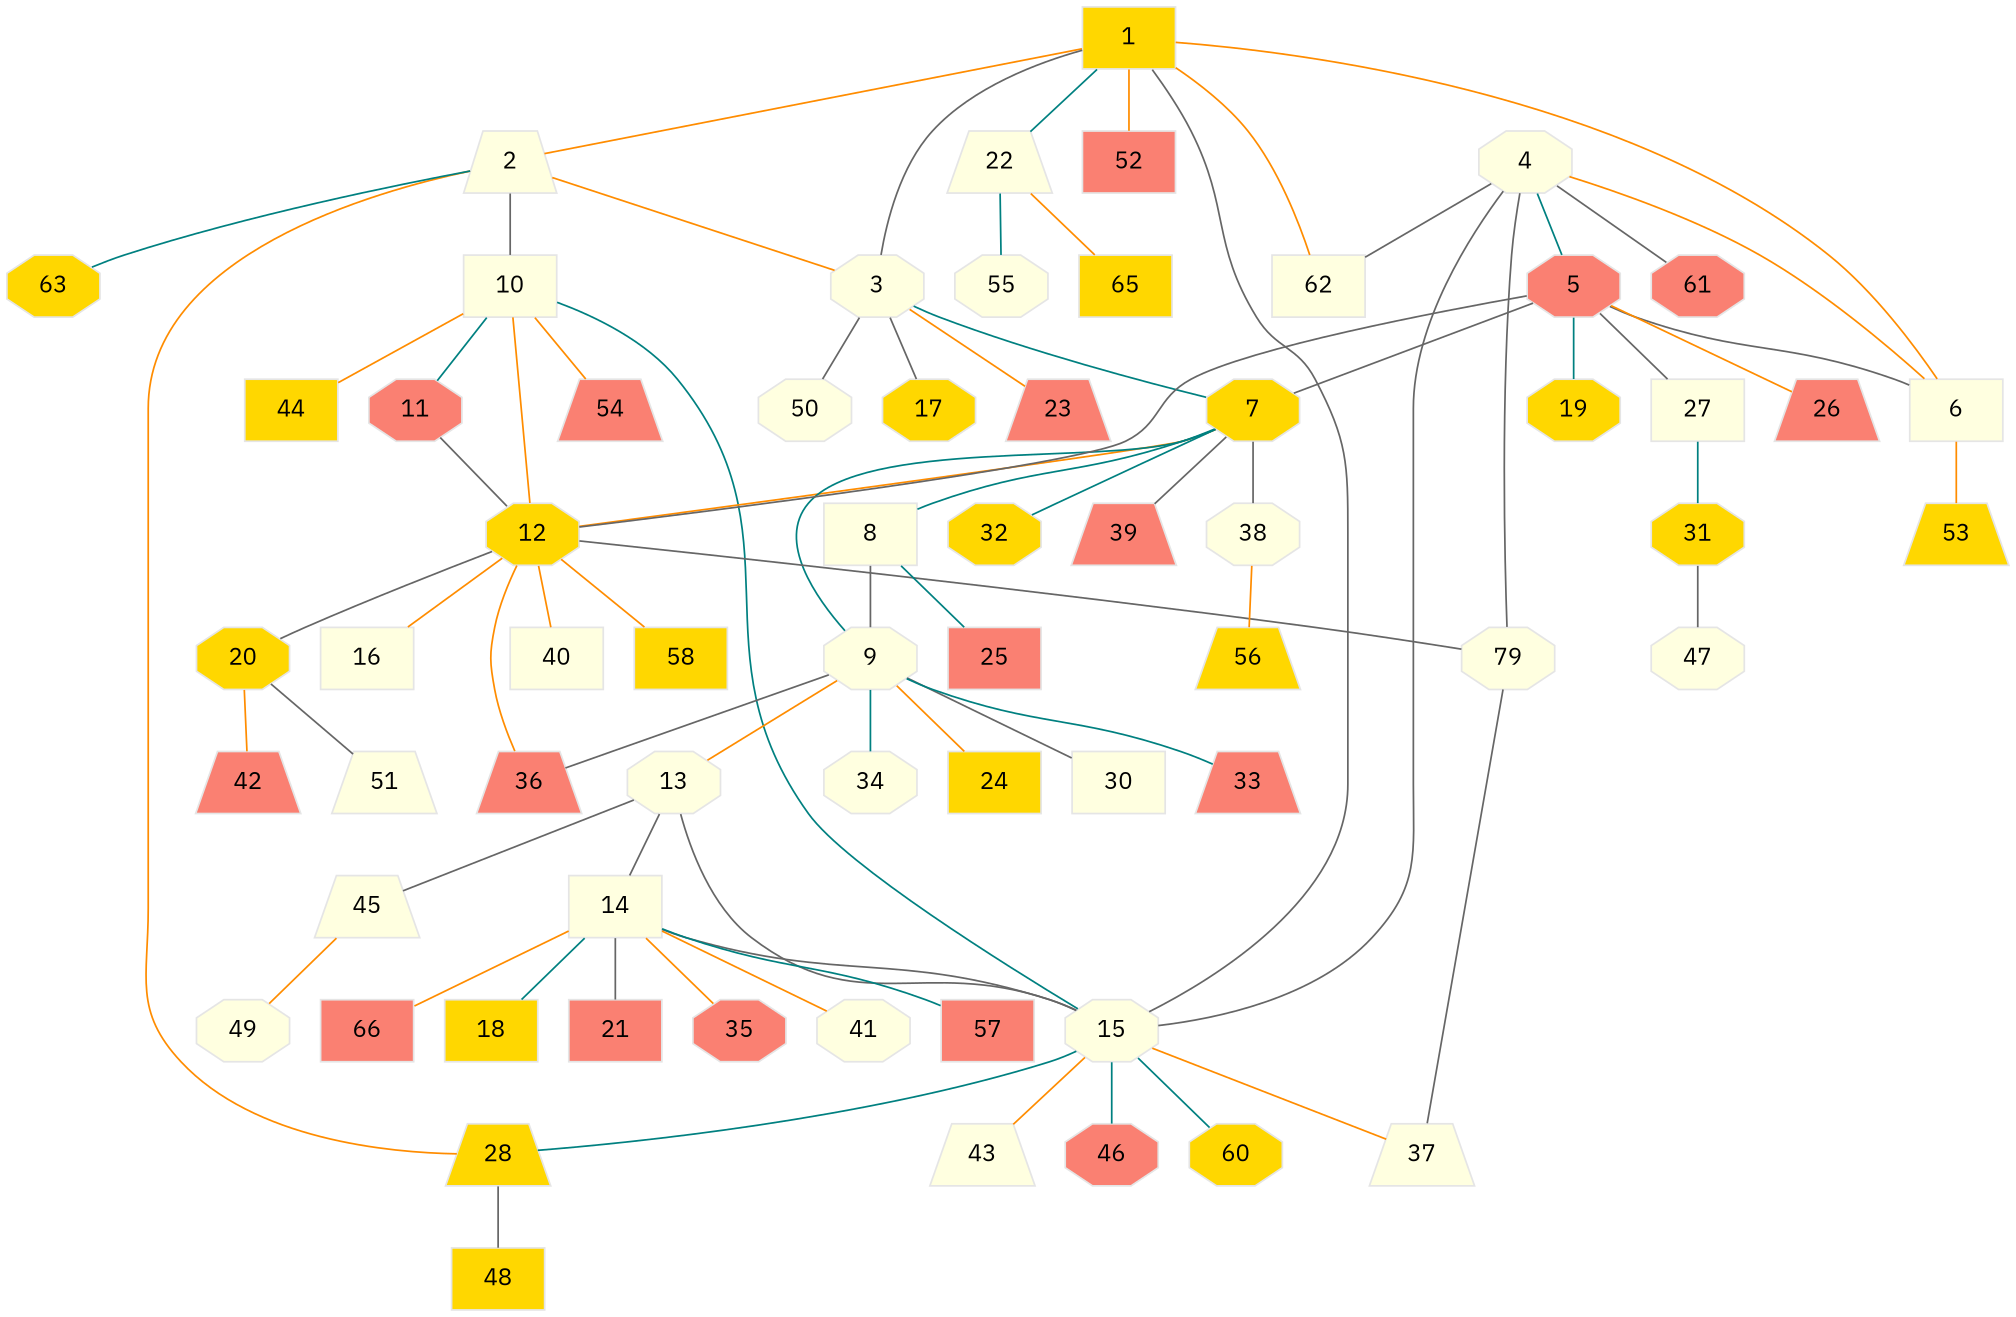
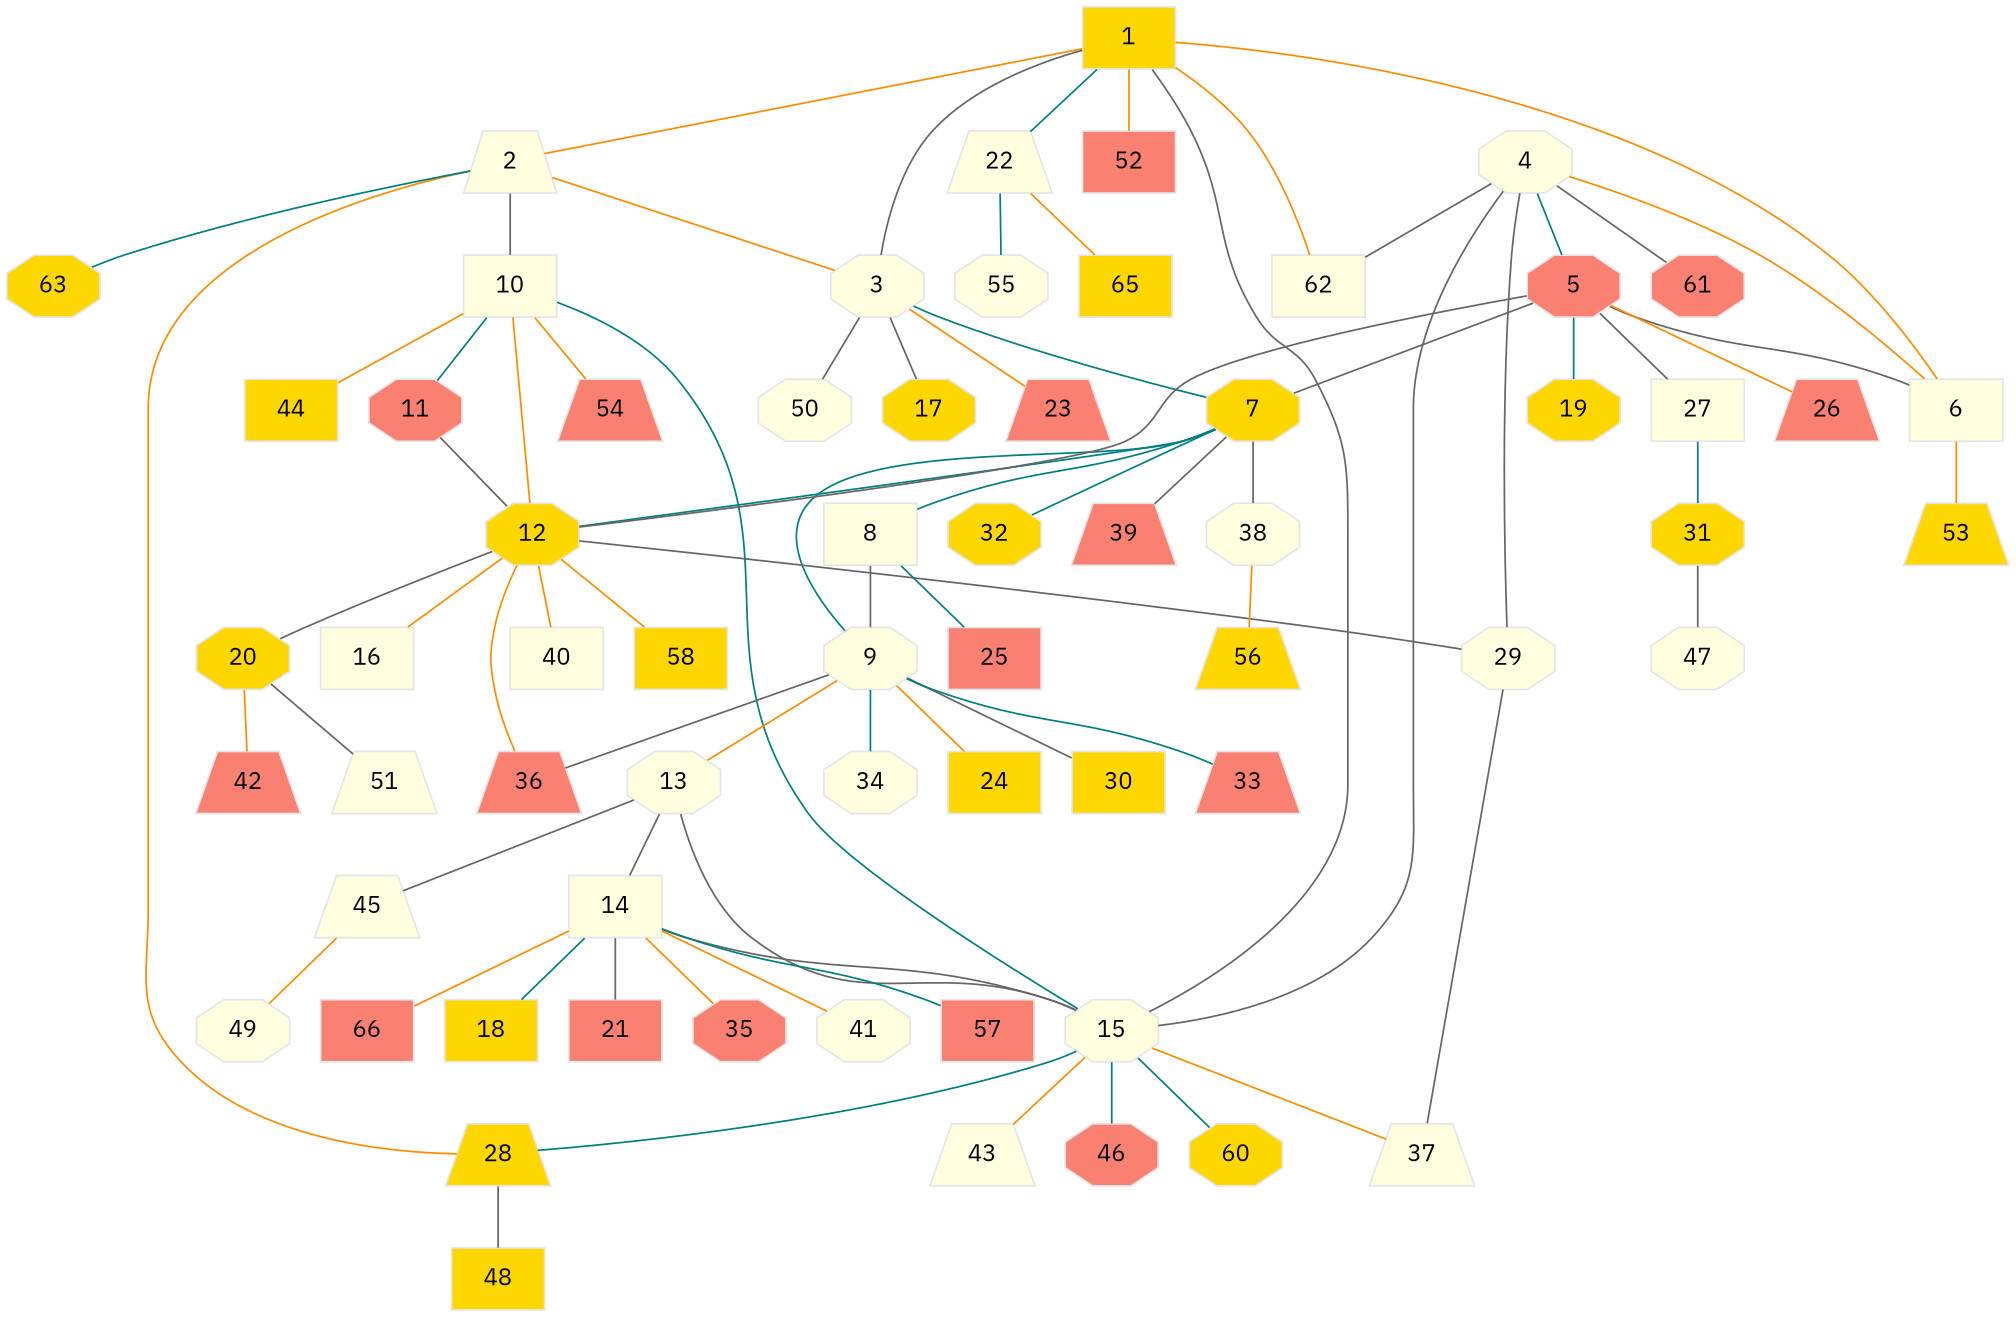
  graph {
    fontname="IBM Plex Sans"
    node [color=gray90 fillcolor=lightyellow fontname="IBM Plex Sans" shape=octagon style=filled]
    edge [color=gray40 fontname="IBM Plex Sans"]
    1 [fillcolor=gold shape=box]
    2 [shape=trapezium]
    3
    6 [shape=box]
    15
    22 [shape=trapezium]
    52 [fillcolor=salmon shape=box]
    62 [shape=box]
    10 [shape=box]
    28 [fillcolor=gold shape=trapezium]
    63 [fillcolor=gold]
    7 [fillcolor=gold]
    17 [fillcolor=gold]
    23 [fillcolor=salmon shape=trapezium]
    50
    53 [fillcolor=gold shape=trapezium]
    37 [shape=trapezium]
    43 [shape=trapezium]
    46 [fillcolor=salmon]
    60 [fillcolor=gold]
    55
    65 [fillcolor=gold shape=box]
    12 [fillcolor=gold]
    11 [fillcolor=salmon]
    44 [fillcolor=gold shape=box]
    54 [fillcolor=salmon shape=trapezium]
    48 [fillcolor=gold shape=box]
    8 [shape=box]
    9
    32 [fillcolor=gold]
    38
    39 [fillcolor=salmon shape=trapezium]
    4
    5 [fillcolor=salmon]
-   29 [label=79]
+   29
    61 [fillcolor=salmon]
    19 [fillcolor=gold]
    26 [fillcolor=salmon shape=trapezium]
    27 [shape=box]
    36 [fillcolor=salmon shape=trapezium]
    16 [shape=box]
    20 [fillcolor=gold]
    40 [shape=box]
    58 [fillcolor=gold shape=box]
    31 [fillcolor=gold]
    25 [fillcolor=salmon shape=box]
    13
    24 [fillcolor=gold shape=box]
-   30 [shape=box]
+   30 [fillcolor=gold shape=box]
    33 [fillcolor=salmon shape=trapezium]
    34
    56 [fillcolor=gold shape=trapezium]
    14 [shape=box]
    45 [shape=trapezium]
    42 [fillcolor=salmon shape=trapezium]
    51 [shape=trapezium]
    18 [fillcolor=gold shape=box]
    21 [fillcolor=salmon shape=box]
    35 [fillcolor=salmon]
    41
    57 [fillcolor=salmon shape=box]
    66 [fillcolor=salmon shape=box]
    49
    47
    1 -- 2 [color=darkorange]
    1 -- 3
    1 -- 6 [color=darkorange]
    1 -- 15
    1 -- 22 [color=teal]
    1 -- 52 [color=darkorange]
    1 -- 62 [color=darkorange]
    2 -- 3 [color=darkorange]
    2 -- 10
    2 -- 28 [color=darkorange]
    2 -- 63 [color=teal]
    3 -- 7 [color=teal]
    3 -- 17
    3 -- 23 [color=darkorange]
    3 -- 50
    6 -- 53 [color=darkorange]
    15 -- 28 [color=teal]
    15 -- 37 [color=darkorange]
    15 -- 43 [color=darkorange]
    15 -- 46 [color=teal]
    15 -- 60 [color=teal]
    22 -- 55 [color=teal]
    22 -- 65 [color=darkorange]
    10 -- 15 [color=teal]
    10 -- 12 [color=darkorange]
    10 -- 11 [color=teal]
    10 -- 44 [color=darkorange]
    10 -- 54 [color=darkorange]
    28 -- 48
-   7 -- 12 [color=darkorange]
+   7 -- 12 [color=teal]
    7 -- 8 [color=teal]
    7 -- 9 [color=teal]
    7 -- 32 [color=teal]
    7 -- 38
    7 -- 39
    12 -- 29
    12 -- 36 [color=darkorange]
    12 -- 16 [color=darkorange]
    12 -- 20
    12 -- 40 [color=darkorange]
    12 -- 58 [color=darkorange]
    11 -- 12
    8 -- 9
    8 -- 25 [color=teal]
    9 -- 36
    9 -- 13 [color=darkorange]
    9 -- 24 [color=darkorange]
    9 -- 30
    9 -- 33 [color=teal]
    9 -- 34 [color=teal]
    38 -- 56 [color=darkorange]
    4 -- 6 [color=darkorange]
    4 -- 15
    4 -- 62
    4 -- 5 [color=teal]
    4 -- 29
    4 -- 61
    5 -- 6
    5 -- 7
    5 -- 12
    5 -- 19 [color=teal]
    5 -- 26 [color=darkorange]
    5 -- 27
    29 -- 37
    27 -- 31 [color=teal]
    20 -- 42 [color=darkorange]
    20 -- 51
    31 -- 47
    13 -- 15
    13 -- 14
    13 -- 45
    14 -- 15
    14 -- 18 [color=teal]
    14 -- 21
    14 -- 35 [color=darkorange]
    14 -- 41 [color=darkorange]
    14 -- 57 [color=teal]
    14 -- 66 [color=darkorange]
    45 -- 49 [color=darkorange]
  }
